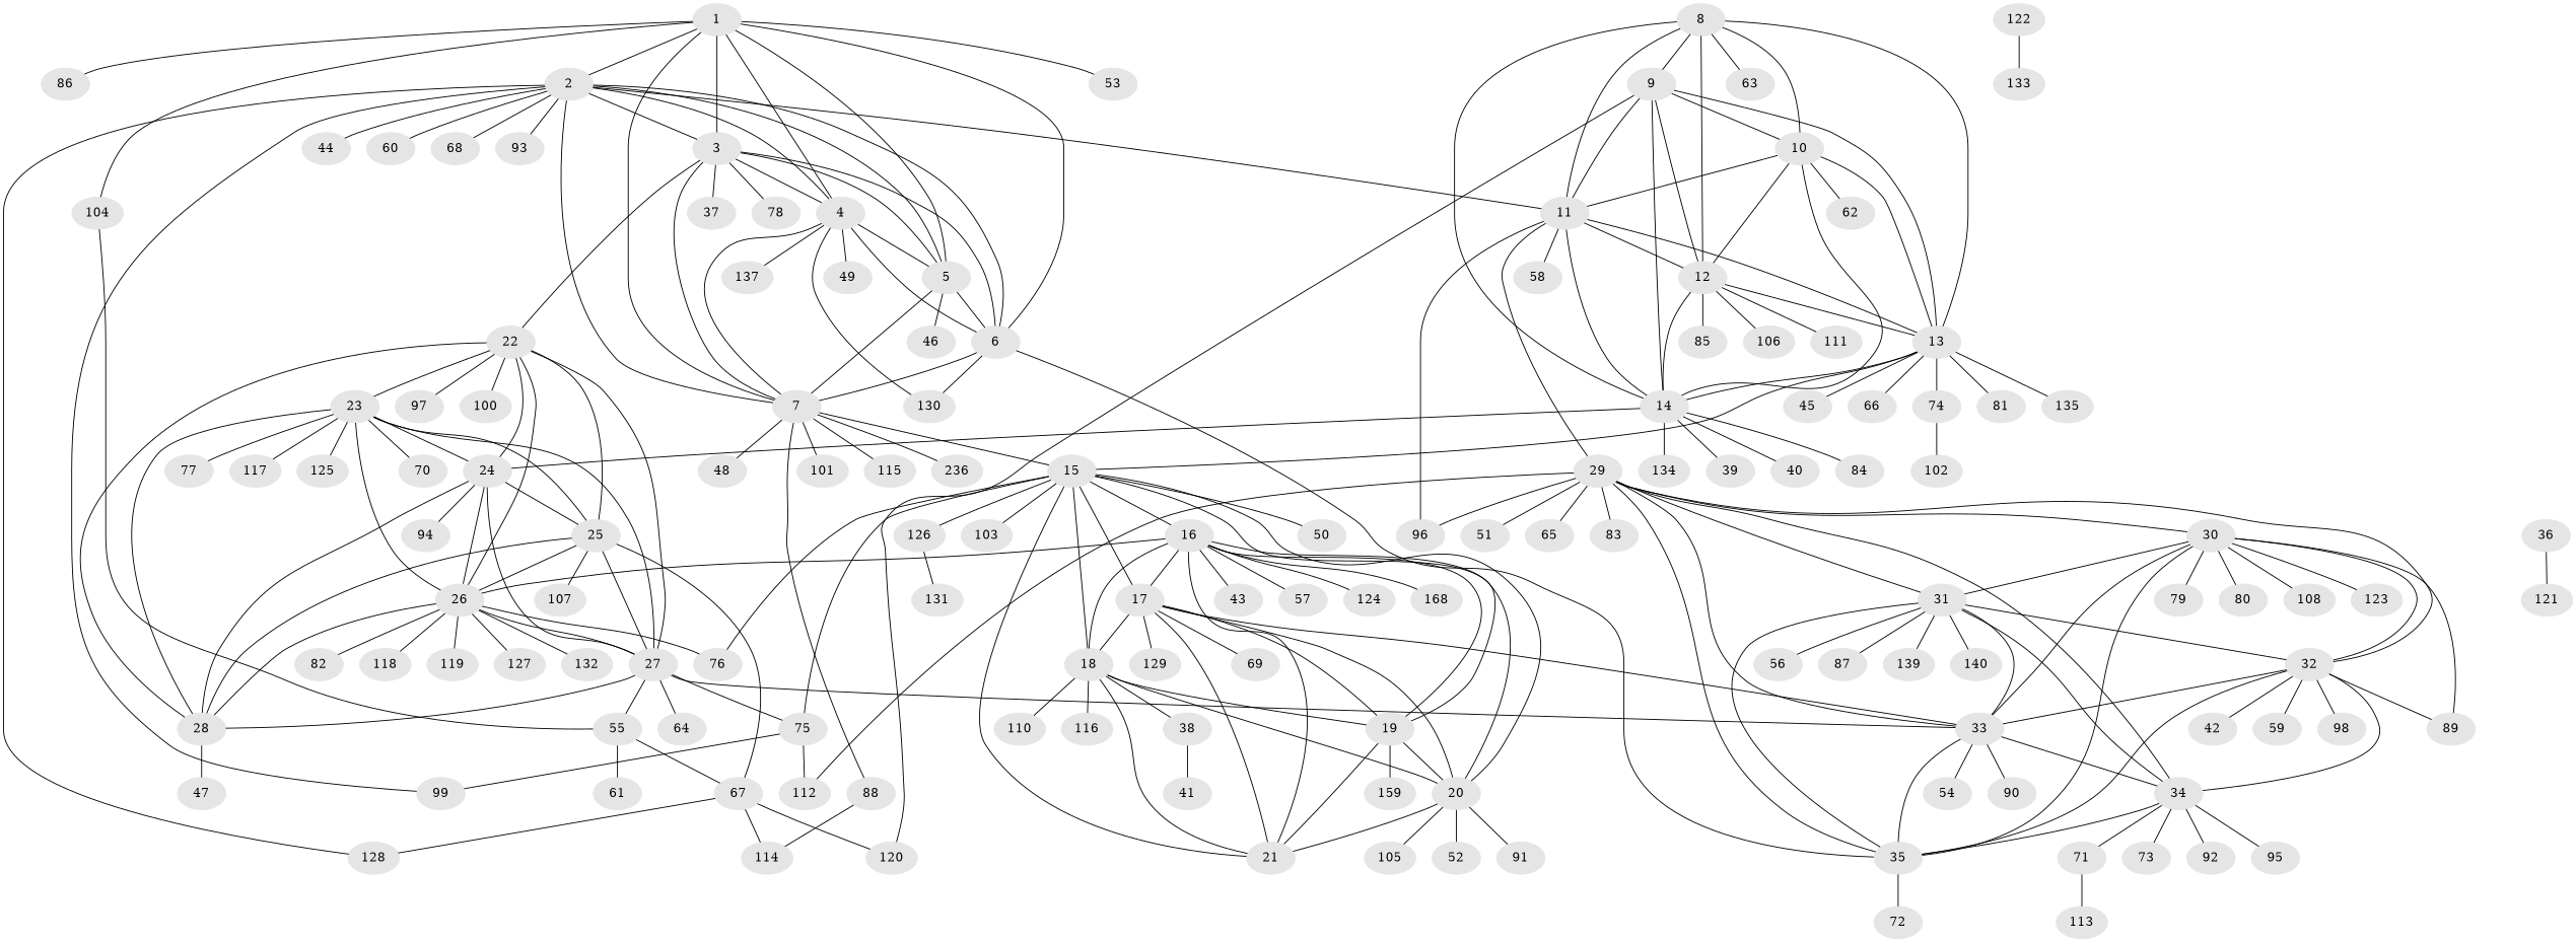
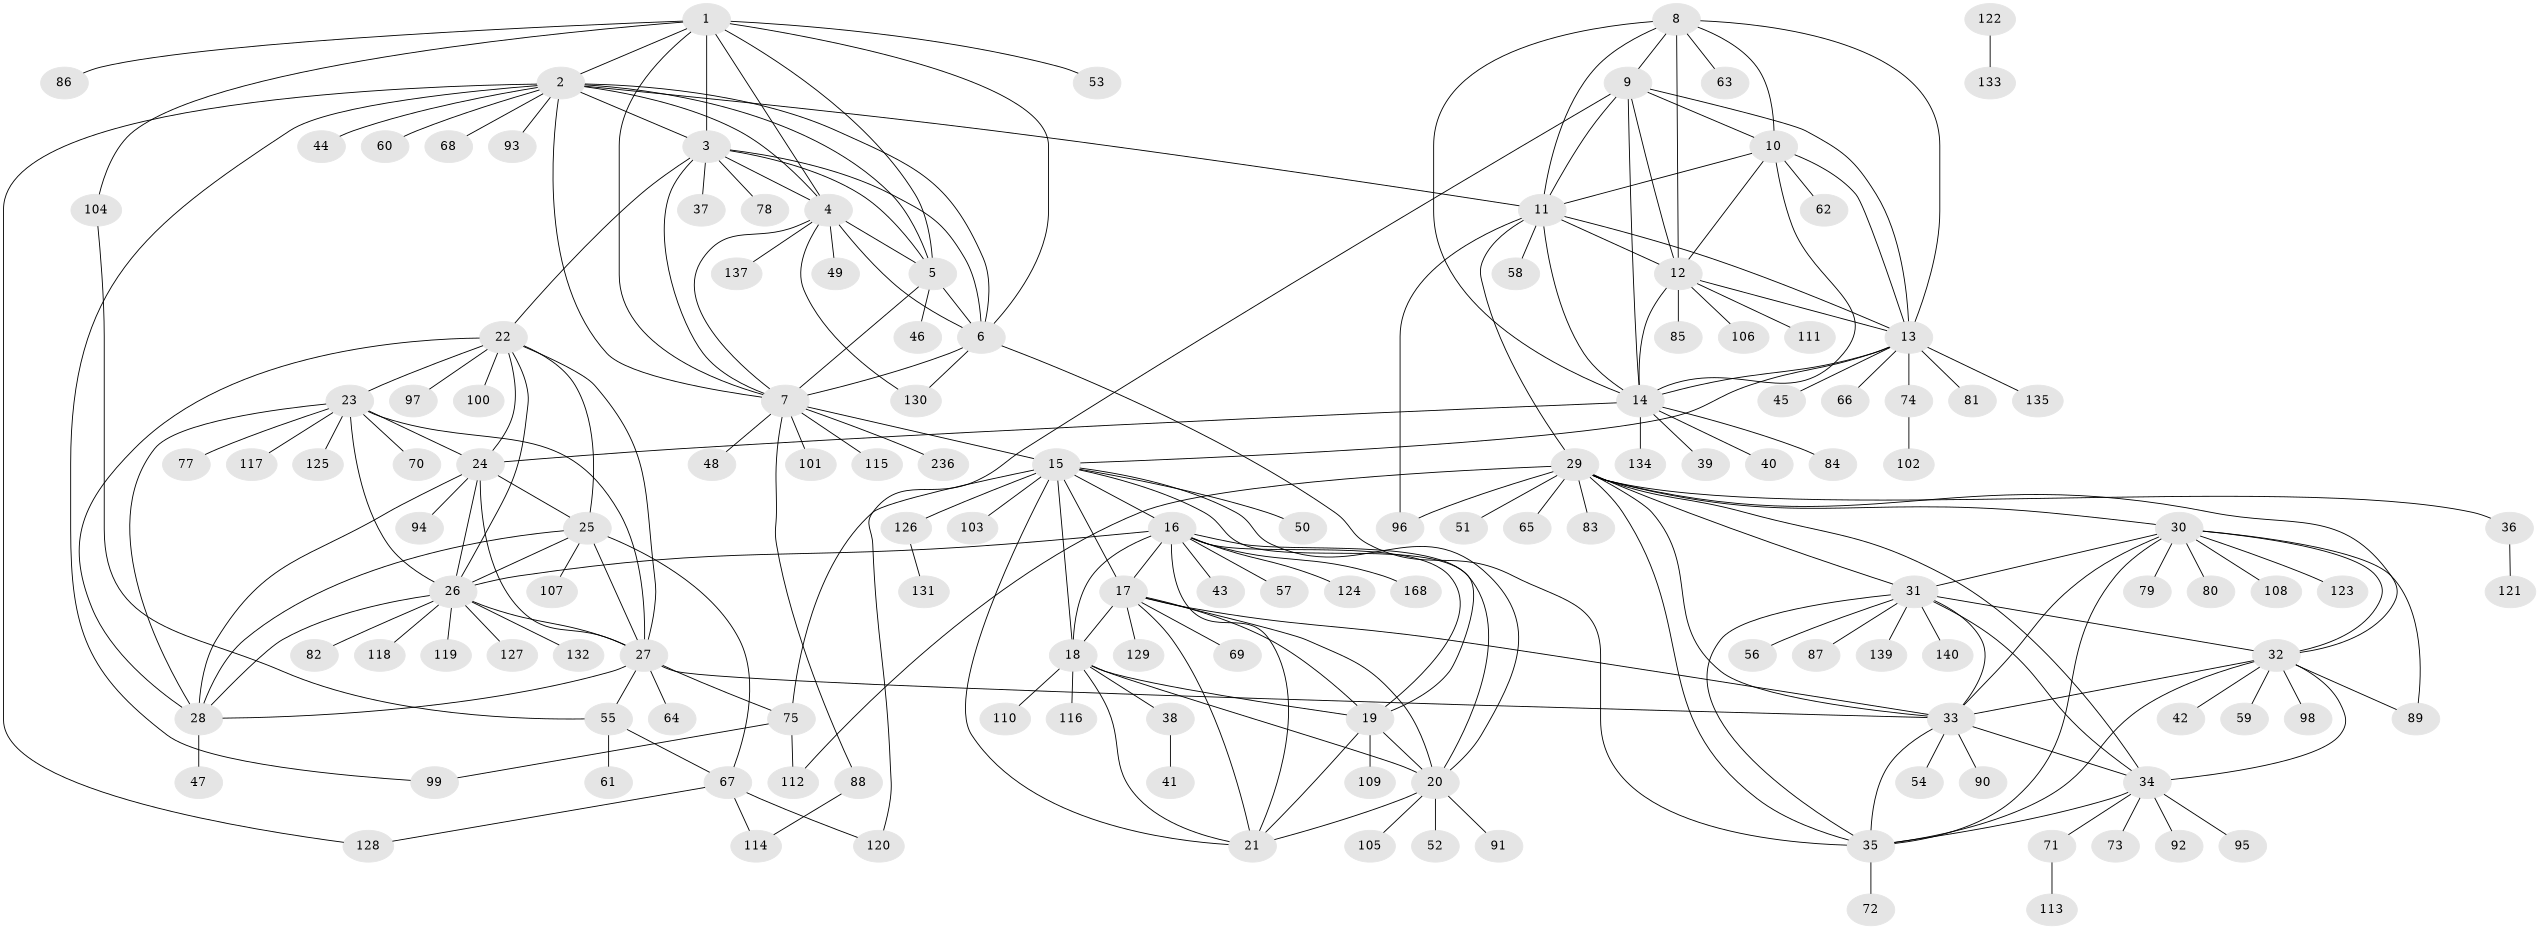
  graph {
    node [color=gray90 style=filled]
    1
    2
    3
    4
    5
    6
    7
    53
    86
    104
    11
    44
    60
    68
    93
    99
    128
    22
    37
    78
    49
    137
    130
    46
    35
    15
    48
    88
    101
    115
    n31 [label=236]
    55
    67
    61
    12
    13
    14
    29
    58
    96
    24
    26
    23
    25
    27
    28
    97
    100
    72
    16
    17
    18
    19
    20
    21
    50
    75
-   76
    103
    126
    114
    8
    9
    10
    63
    120
    62
    85
    106
    111
    45
    66
    74
    81
    135
    39
    40
    84
    134
    33
    30
    31
    32
    34
    36
    51
    65
    83
    112
    102
    94
    43
    57
    124
    n95 [label=168]
    69
    129
    38
    110
    116
-   109 [label=159]
+   109
    52
    91
    105
    131
    82
    118
    119
    127
    132
    54
    90
    41
    70
    77
    117
    125
    107
    64
    47
    122
    133
    79
    80
    108
    123
    89
    56
    87
    139
    140
    42
    59
    98
    71
    73
    92
    95
    121
    113
    1 -- 2
    1 -- 3
    1 -- 4
    1 -- 5
    1 -- 6
    1 -- 7
    1 -- 53
    1 -- 86
    1 -- 104
    2 -- 3
    2 -- 4
    2 -- 5
    2 -- 6
    2 -- 7
    2 -- 11
    2 -- 44
    2 -- 60
    2 -- 68
    2 -- 93
    2 -- 99
    2 -- 128
    3 -- 4
    3 -- 5
    3 -- 6
    3 -- 7
    3 -- 22
    3 -- 37
    3 -- 78
    4 -- 5
    4 -- 6
    4 -- 7
    4 -- 49
    4 -- 137
    4 -- 130
    5 -- 6
    5 -- 7
    5 -- 46
    6 -- 7
    6 -- 130
    6 -- 35
    7 -- 15
    7 -- 48
    7 -- 88
    7 -- 101
    7 -- 115
    7 -- n31
    104 -- 55
    11 -- 12
    11 -- 13
    11 -- 14
    11 -- 29
    11 -- 58
    11 -- 96
    22 -- 24
    22 -- 26
    22 -- 23
    22 -- 25
    22 -- 27
    22 -- 28
    22 -- 97
    22 -- 100
    35 -- 72
    15 -- 16
    15 -- 17
    15 -- 18
    15 -- 19
    15 -- 20
    15 -- 21
    15 -- 50
    15 -- 75
-   15 -- 76
    15 -- 103
    15 -- 126
    88 -- 114
    55 -- 67
    55 -- 61
    67 -- 128
    67 -- 114
    67 -- 120
    12 -- 13
    12 -- 14
    12 -- 85
    12 -- 106
    12 -- 111
    13 -- 15
    13 -- 14
    13 -- 45
    13 -- 66
    13 -- 74
    13 -- 81
    13 -- 135
    14 -- 24
    14 -- 39
    14 -- 40
    14 -- 84
    14 -- 134
    29 -- 35
    29 -- 96
    29 -- 33
    29 -- 30
    29 -- 31
    29 -- 32
    29 -- 34
+   29 -- 36
    29 -- 51
    29 -- 65
    29 -- 83
    29 -- 112
    24 -- 26
    24 -- 25
    24 -- 27
    24 -- 28
    24 -- 94
    26 -- 27
    26 -- 28
-   26 -- 76
    26 -- 82
    26 -- 118
    26 -- 119
    26 -- 127
    26 -- 132
    23 -- 24
    23 -- 26
-   23 -- 25
    23 -- 27
    23 -- 28
    23 -- 70
    23 -- 77
    23 -- 117
    23 -- 125
    25 -- 67
    25 -- 26
    25 -- 27
    25 -- 28
    25 -- 107
    27 -- 55
    27 -- 28
    27 -- 75
    27 -- 33
    27 -- 64
    28 -- 47
    16 -- 26
    16 -- 17
    16 -- 18
    16 -- 19
    16 -- 20
    16 -- 21
    16 -- 43
    16 -- 57
    16 -- 124
    16 -- n95
    17 -- 18
    17 -- 19
    17 -- 20
    17 -- 21
    17 -- 33
    17 -- 69
    17 -- 129
    18 -- 19
    18 -- 20
    18 -- 21
    18 -- 38
    18 -- 110
    18 -- 116
    19 -- 20
    19 -- 21
    19 -- 109
    20 -- 21
    20 -- 52
    20 -- 91
    20 -- 105
    75 -- 99
    75 -- 112
    126 -- 131
    8 -- 11
    8 -- 12
    8 -- 13
    8 -- 14
    8 -- 9
    8 -- 10
    8 -- 63
    9 -- 11
    9 -- 12
    9 -- 13
    9 -- 14
    9 -- 10
    9 -- 120
    10 -- 11
    10 -- 12
    10 -- 13
    10 -- 14
    10 -- 62
    74 -- 102
    33 -- 35
    33 -- 34
    33 -- 54
    33 -- 90
    30 -- 35
    30 -- 33
    30 -- 31
    30 -- 32
    30 -- 79
    30 -- 80
    30 -- 108
    30 -- 123
    30 -- 89
    31 -- 35
    31 -- 33
    31 -- 32
    31 -- 34
    31 -- 56
    31 -- 87
    31 -- 139
    31 -- 140
    32 -- 35
    32 -- 33
    32 -- 34
    32 -- 89
    32 -- 42
    32 -- 59
    32 -- 98
    34 -- 35
    34 -- 71
    34 -- 73
    34 -- 92
    34 -- 95
    36 -- 121
    38 -- 41
    122 -- 133
    71 -- 113
  }
